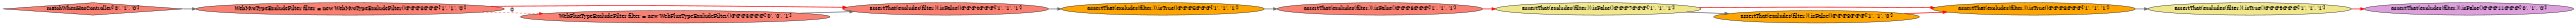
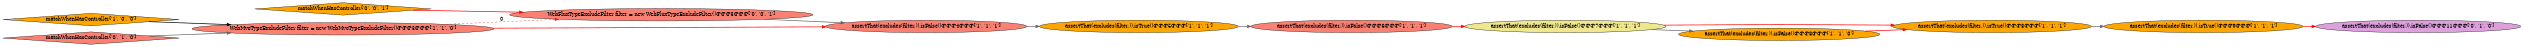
  digraph {
    rankdir=LR
    node [fillcolor=salmon shape=ellipse style=filled]
    edge [color=red style=bold]
    n1 [label="assertThat(excludes(filter,)).isFalse()@@@6@@@['1', '1', '1']"]
    n2 [fillcolor=khaki label="assertThat(excludes(filter,)).isFalse()@@@7@@@['1', '1', '1']"]
    n3 [fillcolor=orange label="assertThat(excludes(filter,)).isTrue()@@@8@@@['1', '1', '1']"]
    n4 [fillcolor=orange label="assertThat(excludes(filter,)).isFalse()@@@8@@@['1', '1', '0']"]
-   n5 [fillcolor=khaki label="assertThat(excludes(filter,)).isTrue()@@@9@@@['1', '1', '1']"]
+   n5 [fillcolor=orange label="assertThat(excludes(filter,)).isTrue()@@@9@@@['1', '1', '1']"]
    n6 [fillcolor=plum label="assertThat(excludes(filter,)).isFalse()@@@11@@@['0', '1', '0']"]
+   n7 [fillcolor=orange label="matchWhenHasController['1', '0', '0']" shape=diamond]
    n8 [label="WebMvcTypeExcludeFilter filter = new WebMvcTypeExcludeFilter()@@@3@@@['1', '1', '0']"]
    n9 [label="assertThat(excludes(filter,)).isFalse()@@@4@@@['1', '1', '1']"]
    n10 [label="WebFluxTypeExcludeFilter filter = new WebFluxTypeExcludeFilter()@@@3@@@['0', '0', '1']"]
    n11 [fillcolor=orange label="assertThat(excludes(filter,)).isTrue()@@@5@@@['1', '1', '1']"]
+   n12 [fillcolor=orange label="matchWhenHasController['0', '0', '1']" shape=diamond]
    n13 [label="matchWhenHasController['0', '1', '0']" shape=diamond]
    n1 -> n2
    n2 -> n3
    n2 -> n4 [color=gray40]
    n3 -> n5 [color=gray40]
    n4 -> n3
    n5 -> n6
+   n7 -> n8 [color=black]
    n8 -> n9
    n8 -> n10 [label=0 style=dashed]
    n9 -> n11 [color=gray40]
    n10 -> n9 [color=gray40]
    n11 -> n1 [color=gray40]
+   n12 -> n10
    n13 -> n8 [color=gray40]
  }
